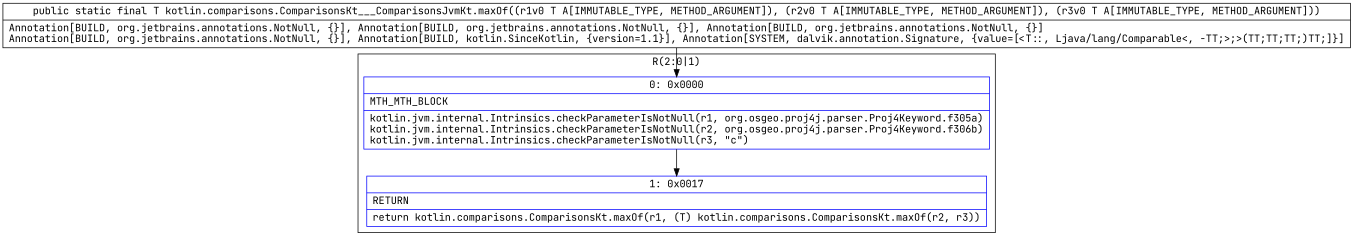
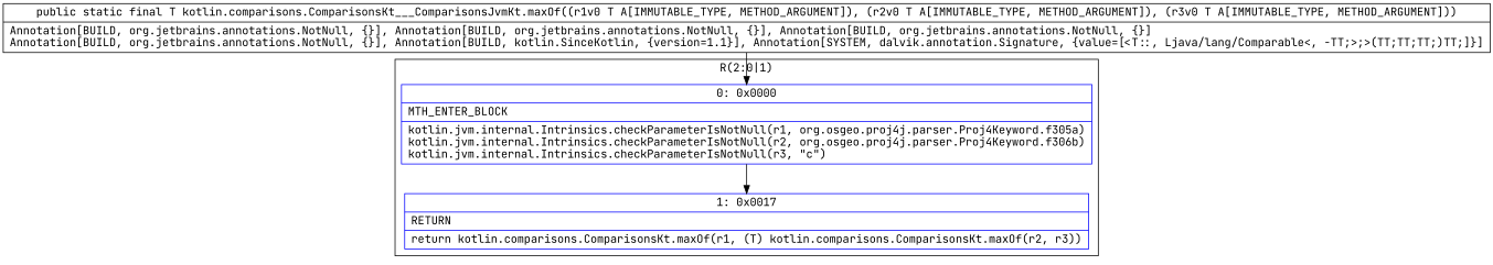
  digraph {
    fontname="JetBrains Mono"
    node [color=blue shape=record fontname="JetBrains Mono"]
    edge [fontname="JetBrains Mono"]
-   n1 [label="{0\:\ 0x0000|MTH_MTH_BLOCK\l|kotlin.jvm.internal.Intrinsics.checkParameterIsNotNull(r1, org.osgeo.proj4j.parser.Proj4Keyword.f305a)\lkotlin.jvm.internal.Intrinsics.checkParameterIsNotNull(r2, org.osgeo.proj4j.parser.Proj4Keyword.f306b)\lkotlin.jvm.internal.Intrinsics.checkParameterIsNotNull(r3, \"c\")\l}"]
+   n1 [label="{0\:\ 0x0000|MTH_ENTER_BLOCK\l|kotlin.jvm.internal.Intrinsics.checkParameterIsNotNull(r1, org.osgeo.proj4j.parser.Proj4Keyword.f305a)\lkotlin.jvm.internal.Intrinsics.checkParameterIsNotNull(r2, org.osgeo.proj4j.parser.Proj4Keyword.f306b)\lkotlin.jvm.internal.Intrinsics.checkParameterIsNotNull(r3, \"c\")\l}"]
    n2 [label="{1\:\ 0x0017|RETURN\l|return kotlin.comparisons.ComparisonsKt.maxOf(r1, (T) kotlin.comparisons.ComparisonsKt.maxOf(r2, r3))\l}"]
    n3 [label="{public static final T kotlin.comparisons.ComparisonsKt___ComparisonsJvmKt.maxOf((r1v0 T A[IMMUTABLE_TYPE, METHOD_ARGUMENT]), (r2v0 T A[IMMUTABLE_TYPE, METHOD_ARGUMENT]), (r3v0 T A[IMMUTABLE_TYPE, METHOD_ARGUMENT]))  | Annotation[BUILD, org.jetbrains.annotations.NotNull, \{\}], Annotation[BUILD, org.jetbrains.annotations.NotNull, \{\}], Annotation[BUILD, org.jetbrains.annotations.NotNull, \{\}]\lAnnotation[BUILD, org.jetbrains.annotations.NotNull, \{\}], Annotation[BUILD, kotlin.SinceKotlin, \{version=1.1\}], Annotation[SYSTEM, dalvik.annotation.Signature, \{value=[\<T::, Ljava\/lang\/Comparable\<, \-TT;\>;\>(TT;TT;TT;)TT;]\}]\l}" color=""]
    subgraph cluster_1 {
      label="R(2:0|1)"
      n1
      n2
    }
    n1 -> n2
    n3 -> n1
  }
